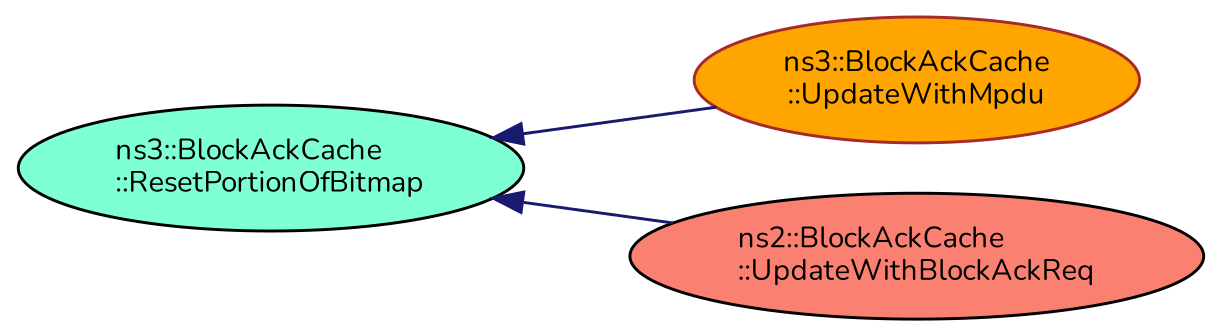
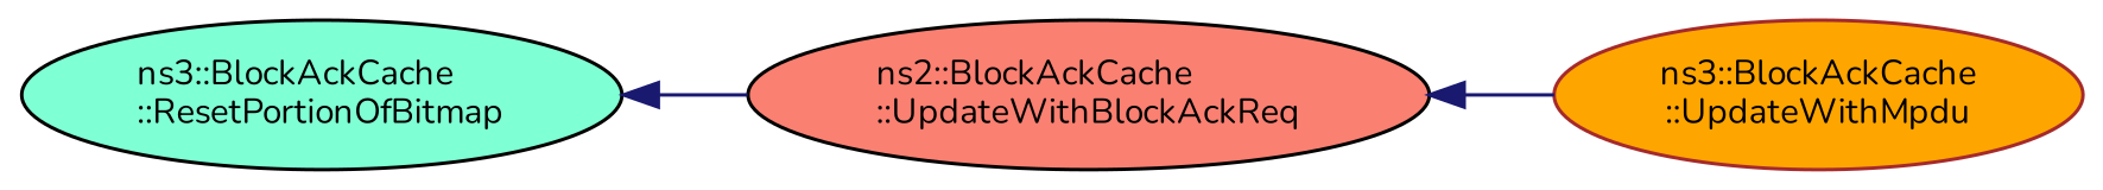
  digraph {
    fontname=Nunito
    rankdir=LR
    node [color=black fontname=Nunito fontsize=10 shape=ellipse style=filled]
    edge [color=midnightblue dir=back fontname=Nunito fontsize=10 labelfontname=Helvetica labelfontsize=10 style=solid]
    n1 [fillcolor=aquamarine fontcolor=black height=0.2 label="ns3::BlockAckCache\l::ResetPortionOfBitmap" width=0.4]
    n2 [color=brown fillcolor=orange height=0.2 label="ns3::BlockAckCache\l::UpdateWithMpdu" width=0.4]
    n3 [fillcolor=salmon height=0.2 label="ns2::BlockAckCache\l::UpdateWithBlockAckReq" width=0.4]
-   n1 -> n2
+   n3 -> n2
    n1 -> n3
  }
